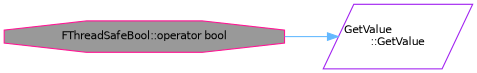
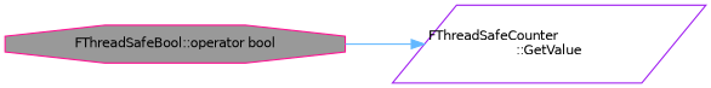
  digraph {
    rankdir=LR
    node [fontname=Helvetica fontsize=10 style=filled]
    n1 [color=deeppink fillcolor=grey60 fontcolor=black height=0.2 label="FThreadSafeBool::operator bool" shape=octagon width=0.4]
-   n2 [color=purple fillcolor=white height=0.2 label="GetValue\l::GetValue" shape=parallelogram width=0.4]
+   n2 [color=purple fillcolor=white height=0.2 label="FThreadSafeCounter\l::GetValue" shape=parallelogram width=0.4]
    n1 -> n2 [color=steelblue1 fontname=Helvetica fontsize=10 labelfontname=Helvetica labelfontsize=10 style=solid]
  }
